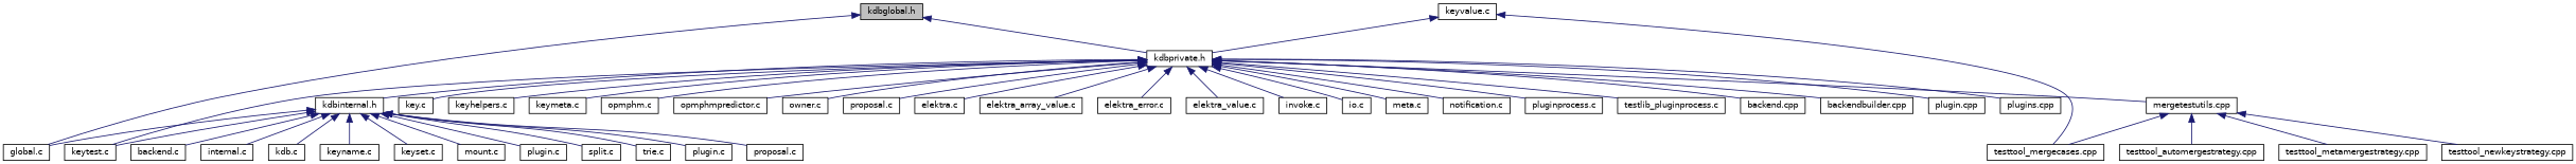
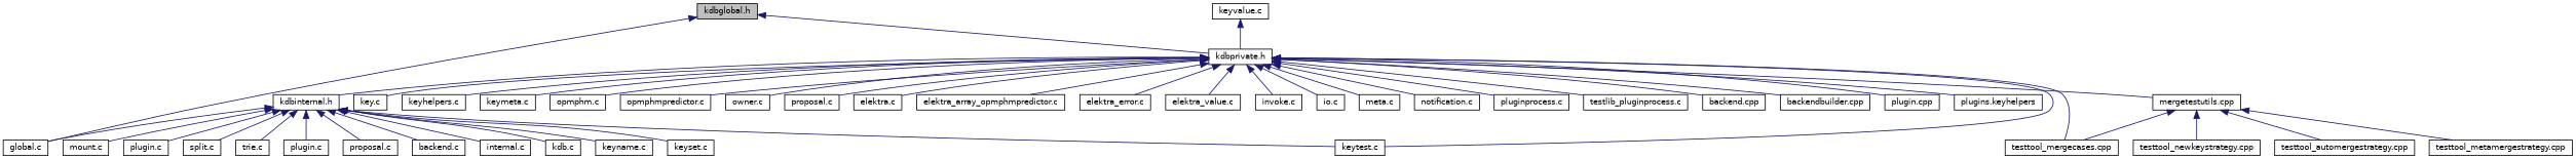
  digraph {
    node [color=black fillcolor=white fontname=Helvetica fontsize=10 shape=record style=filled]
    edge [color=midnightblue dir=back fontname=Helvetica fontsize=10 labelfontname=Helvetica labelfontsize=10 style=solid]
    n1 [fillcolor=grey75 fontcolor=black height=0.2 label="kdbglobal.h" width=0.4]
    n2 [height=0.2 label="global.c" width=0.4]
    n3 [height=0.2 label="kdbprivate.h" width=0.4]
    n4 [height=0.2 label="key.c" width=0.4]
    n5 [height=0.2 label="keyhelpers.c" width=0.4]
    n6 [height=0.2 label="keymeta.c" width=0.4]
    n7 [height=0.2 label="keytest.c" width=0.4]
    n8 [height=0.2 label="opmphm.c" width=0.4]
    n9 [height=0.2 label="opmphmpredictor.c" width=0.4]
    n10 [height=0.2 label="owner.c" width=0.4]
    n11 [height=0.2 label="proposal.c" width=0.4]
    n12 [height=0.2 label="elektra.c" width=0.4]
-   n13 [height=0.2 label="elektra_array_value.c" width=0.4]
+   n13 [height=0.2 label="elektra_array_opmphmpredictor.c" width=0.4]
    n14 [height=0.2 label="elektra_error.c" width=0.4]
    n15 [height=0.2 label="elektra_value.c" width=0.4]
    n16 [height=0.2 label="invoke.c" width=0.4]
    n17 [height=0.2 label="io.c" width=0.4]
    n18 [height=0.2 label="meta.c" width=0.4]
    n19 [height=0.2 label="notification.c" width=0.4]
    n20 [height=0.2 label="pluginprocess.c" width=0.4]
    n21 [height=0.2 label="testlib_pluginprocess.c" width=0.4]
    n22 [height=0.2 label="backend.cpp" width=0.4]
    n23 [height=0.2 label="backendbuilder.cpp" width=0.4]
    n24 [height=0.2 label="plugin.cpp" width=0.4]
-   n25 [height=0.2 label="plugins.cpp" width=0.4]
+   n25 [height=0.2 label="plugins.keyhelpers" width=0.4]
    n26 [height=0.2 label="mergetestutils.cpp" width=0.4]
    n27 [height=0.2 label="testtool_mergecases.cpp" width=0.4]
    n28 [height=0.2 label="kdbinternal.h" width=0.4]
    n29 [height=0.2 label="keyvalue.c" width=0.4]
    n30 [height=0.2 label="testtool_automergestrategy.cpp" width=0.4]
    n31 [height=0.2 label="testtool_metamergestrategy.cpp" width=0.4]
    n32 [height=0.2 label="testtool_newkeystrategy.cpp" width=0.4]
    n33 [height=0.2 label="backend.c" width=0.4]
    n34 [height=0.2 label="internal.c" width=0.4]
    n35 [height=0.2 label="kdb.c" width=0.4]
    n36 [height=0.2 label="keyname.c" width=0.4]
    n37 [height=0.2 label="keyset.c" width=0.4]
    n38 [height=0.2 label="mount.c" width=0.4]
    n39 [height=0.2 label="plugin.c" width=0.4]
    n40 [height=0.2 label="split.c" width=0.4]
    n41 [height=0.2 label="trie.c" width=0.4]
    n42 [height=0.2 label="plugin.c" width=0.4]
    n43 [height=0.2 label="proposal.c" width=0.4]
    n1 -> n2
    n1 -> n3
    n3 -> n4
    n3 -> n5
    n3 -> n6
    n3 -> n7
    n3 -> n8
    n3 -> n9
    n3 -> n10
    n3 -> n11
    n3 -> n12
    n3 -> n13
    n3 -> n14
    n3 -> n15
    n3 -> n16
    n3 -> n17
    n3 -> n18
    n3 -> n19
    n3 -> n20
    n3 -> n21
    n3 -> n22
    n3 -> n23
    n3 -> n24
    n3 -> n25
    n3 -> n26
-   n29 -> n27
+   n3 -> n27
    n3 -> n28
    n26 -> n27
    n26 -> n30
    n26 -> n31
    n26 -> n32
    n28 -> n2
    n28 -> n7
    n28 -> n33
    n28 -> n34
    n28 -> n35
    n28 -> n36
    n28 -> n37
    n28 -> n38
    n28 -> n39
    n28 -> n40
    n28 -> n41
    n28 -> n42
    n28 -> n43
    n29 -> n3
  }
